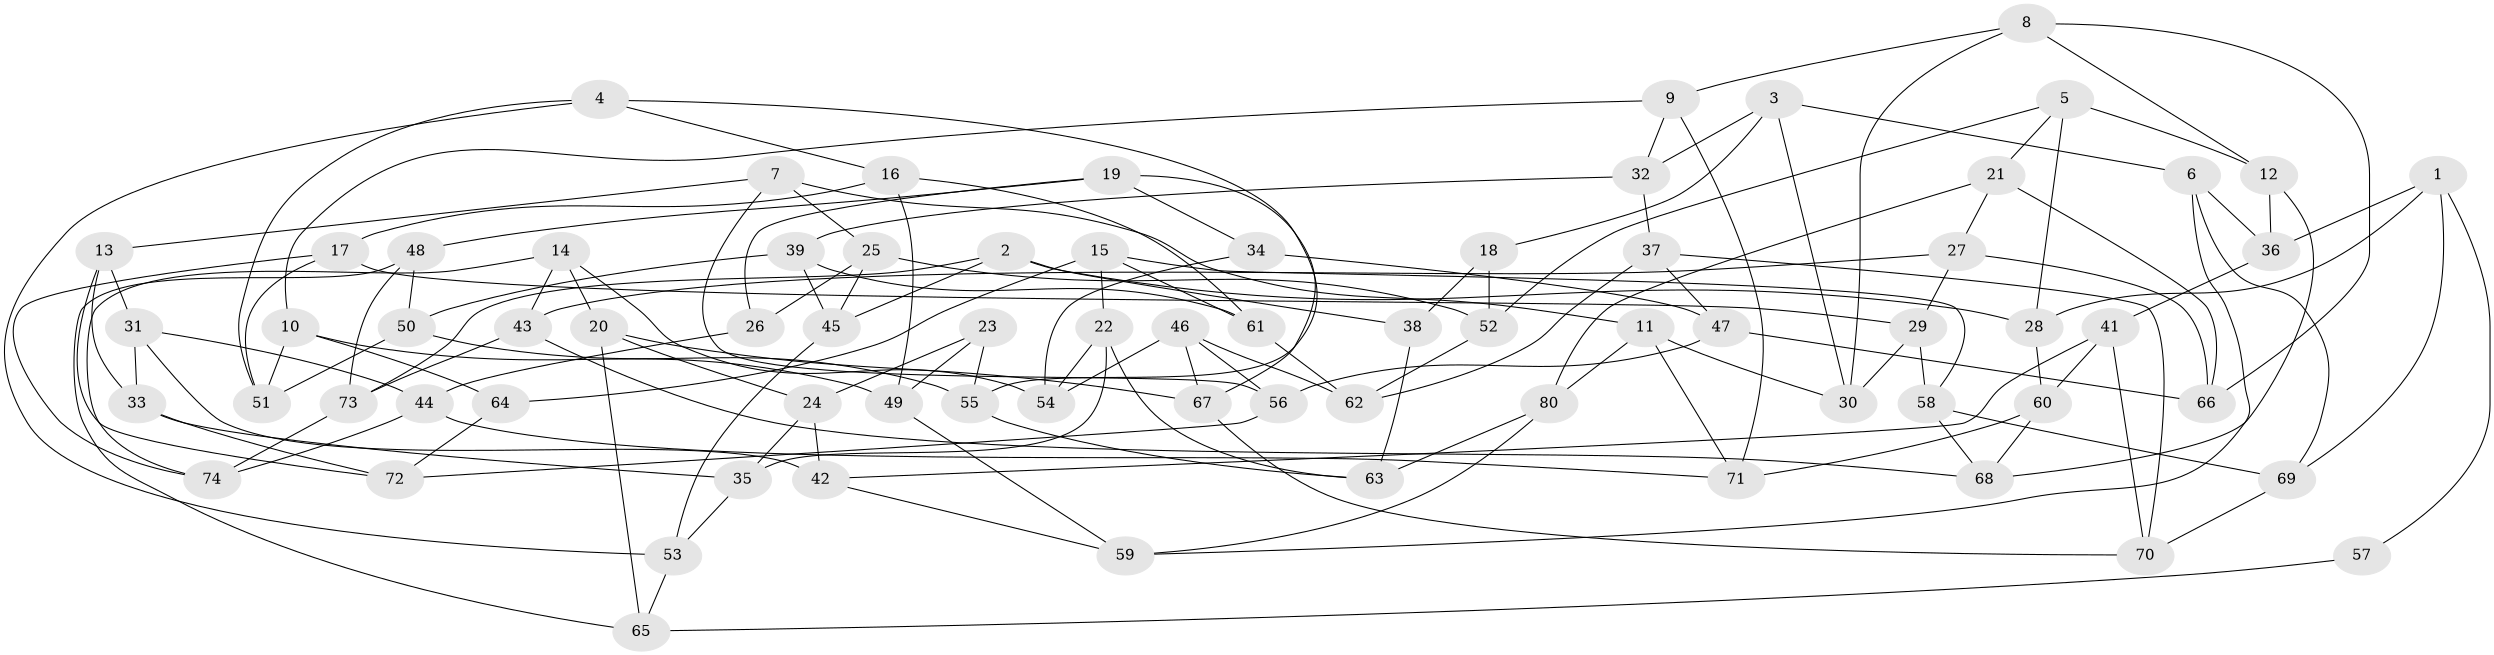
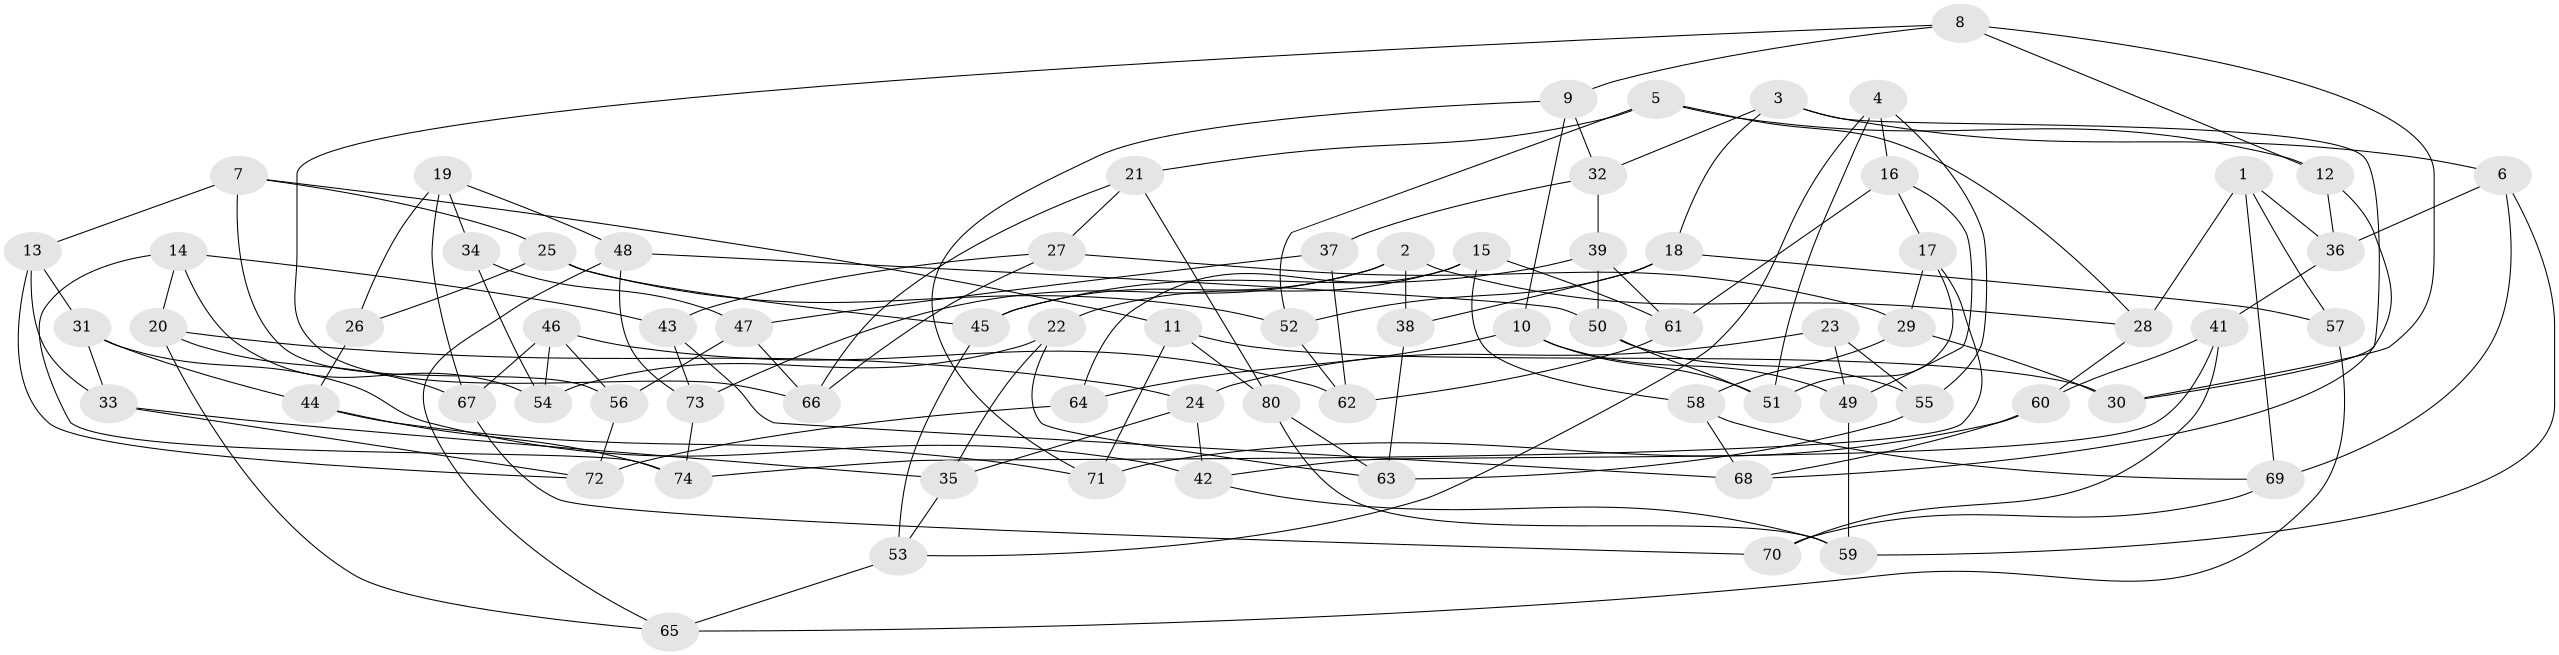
  graph {
    node [color=gray90 style=filled]
    1
    28
    36
    57
    69
    60
    41
    65
    70
    2
    38
    45
    73
    63
    53
    74
    3
    6
    18
    30
    32
    59
    52
    37
    39
    4
    16
    51
    55
    49
    61
    17
    5
    12
    21
    68
    66
    n38 [label=80]
    27
    62
    7
    11
    13
    25
    56
    71
    31
    33
    72
    26
    8
    9
    10
    64
    42
    44
    35
    14
    20
    43
    54
    67
    24
    15
    22
    58
    29
    19
    34
    48
    47
    50
    23
    46
    1 -- 28
    1 -- 36
    1 -- 57
    1 -- 69
    28 -- 60
    36 -- 41
    57 -- 65
    69 -- 70
    60 -- 68
    60 -- 71
    41 -- 60
    41 -- 70
    41 -- 42
    2 -- 28
    2 -- 38
    2 -- 45
    2 -- 73
    38 -- 63
    45 -- 53
    73 -- 74
    53 -- 65
    3 -- 6
    3 -- 18
    3 -- 30
    3 -- 32
    6 -- 36
    6 -- 69
    6 -- 59
+   18 -- 57
    18 -- 38
    18 -- 52
    32 -- 37
    32 -- 39
    52 -- 62
-   37 -- 70
    37 -- 62
    37 -- 47
    39 -- 45
    39 -- 61
    39 -- 50
    4 -- 53
    4 -- 16
    4 -- 51
    4 -- 55
    16 -- 49
    16 -- 61
    16 -- 17
    55 -- 63
    49 -- 59
    61 -- 62
    17 -- 74
    17 -- 51
    17 -- 29
    5 -- 28
    5 -- 52
    5 -- 12
    5 -- 21
    12 -- 36
    12 -- 68
    21 -- 66
    21 -- n38
    21 -- 27
    n38 -- 63
    n38 -- 59
    27 -- 66
    27 -- 43
    27 -- 29
    7 -- 11
    7 -- 13
    7 -- 25
    7 -- 56
    11 -- 30
    11 -- n38
    11 -- 71
    13 -- 31
    13 -- 33
    13 -- 72
    25 -- 45
    25 -- 52
    25 -- 26
    56 -- 72
    31 -- 33
    31 -- 42
    31 -- 44
    33 -- 72
    33 -- 35
    26 -- 44
    8 -- 30
    8 -- 12
    8 -- 66
    8 -- 9
    9 -- 32
    9 -- 71
    9 -- 10
    10 -- 51
    10 -- 49
    10 -- 64
    64 -- 72
    42 -- 59
    44 -- 74
    44 -- 71
    35 -- 53
    14 -- 74
    14 -- 20
    14 -- 43
    14 -- 54
    20 -- 65
    20 -- 67
    20 -- 24
    43 -- 73
    43 -- 68
    67 -- 70
    24 -- 42
    24 -- 35
    15 -- 61
    15 -- 64
    15 -- 22
    15 -- 58
    22 -- 63
    22 -- 35
    22 -- 54
    58 -- 69
    58 -- 68
    29 -- 30
    29 -- 58
    19 -- 26
    19 -- 67
    19 -- 34
    19 -- 48
    34 -- 54
    34 -- 47
    48 -- 65
    48 -- 73
    48 -- 50
    47 -- 66
    47 -- 56
    50 -- 51
    50 -- 55
    23 -- 55
    23 -- 49
    23 -- 24
    46 -- 62
    46 -- 56
    46 -- 54
    46 -- 67
  }
